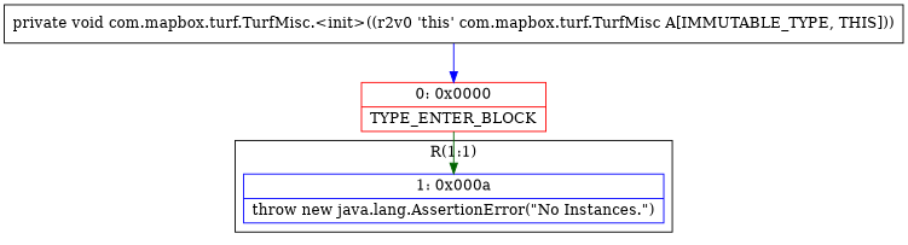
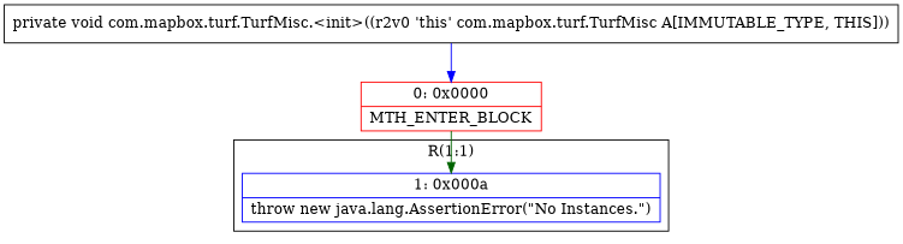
  digraph {
    node [shape=record]
    edge [arrowhead=normal]
    n1 [color=blue label="{1\:\ 0x000a|throw new java.lang.AssertionError(\"No Instances.\")\l}"]
-   n2 [color=red label="{0\:\ 0x0000|TYPE_ENTER_BLOCK\l}"]
+   n2 [color=red label="{0\:\ 0x0000|MTH_ENTER_BLOCK\l}"]
    n3 [label="{private void com.mapbox.turf.TurfMisc.\<init\>((r2v0 'this' com.mapbox.turf.TurfMisc A[IMMUTABLE_TYPE, THIS])) }"]
    subgraph cluster_1 {
      label="R(1:1)"
      n1
    }
    n2 -> n1 [color=darkgreen]
    n3 -> n2 [color=blue]
  }
